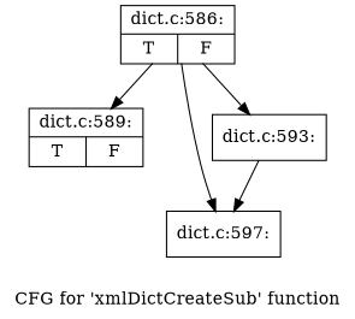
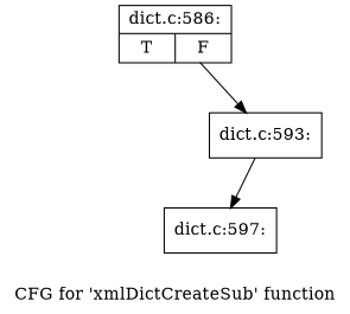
  digraph {
    label="CFG for 'xmlDictCreateSub' function"
    node [shape=record]
    n1 [label="{dict.c:586:|{<s0>T|<s1>F}}"]
-   n2 [label="{dict.c:589:|{<s0>T|<s1>F}}"]
    n3 [label="{dict.c:597:}"]
    n4 [label="{dict.c:593:}"]
-   n1 -> n2
-   n1 -> n3
    n1 -> n4
    n4 -> n3
  }
